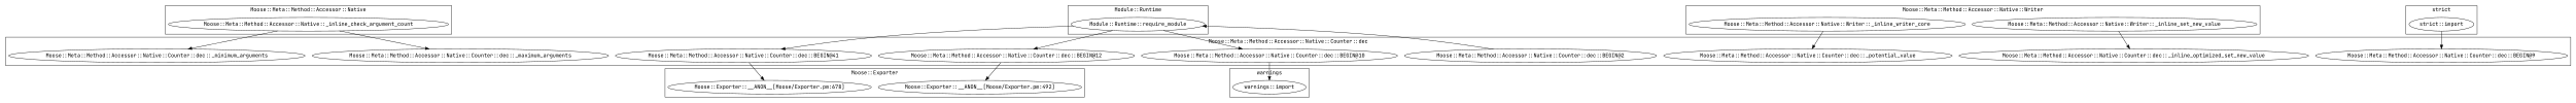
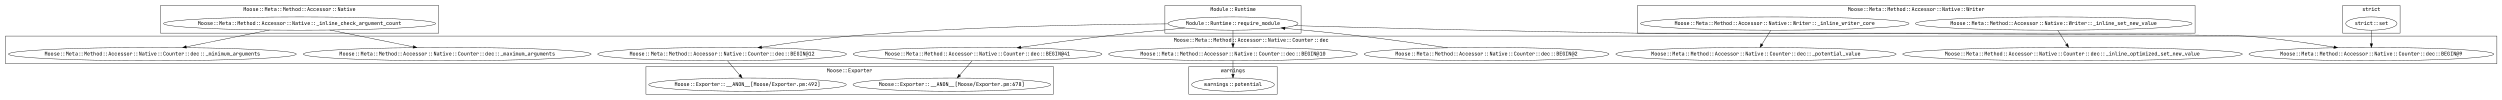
  digraph {
    fontname="JetBrains Mono"
    node [fontname="JetBrains Mono"]
    edge [fontname="JetBrains Mono"]
-   "warnings::import"
+   "warnings::import" [label="warnings::potential"]
    "Moose::Meta::Method::Accessor::Native::_inline_check_argument_count"
    "Moose::Meta::Method::Accessor::Native::Counter::dec::_maximum_arguments"
    "Moose::Meta::Method::Accessor::Native::Counter::dec::BEGIN@41"
    "Moose::Meta::Method::Accessor::Native::Counter::dec::_inline_optimized_set_new_value"
    "Moose::Meta::Method::Accessor::Native::Counter::dec::BEGIN@2"
    "Moose::Meta::Method::Accessor::Native::Counter::dec::BEGIN@12"
    "Moose::Meta::Method::Accessor::Native::Counter::dec::_potential_value"
    "Moose::Meta::Method::Accessor::Native::Counter::dec::BEGIN@9"
    "Moose::Meta::Method::Accessor::Native::Counter::dec::_minimum_arguments"
    "Moose::Meta::Method::Accessor::Native::Counter::dec::BEGIN@10"
    "Module::Runtime::require_module"
    "Moose::Meta::Method::Accessor::Native::Writer::_inline_writer_core"
    "Moose::Meta::Method::Accessor::Native::Writer::_inline_set_new_value"
    "Moose::Exporter::__ANON__[Moose/Exporter.pm:492]"
    "Moose::Exporter::__ANON__[Moose/Exporter.pm:678]"
-   "strict::import"
+   "strict::import" [label="strict::set"]
    subgraph cluster_1 {
      label=warnings
      "warnings::import"
    }
    subgraph cluster_2 {
      label="Moose::Meta::Method::Accessor::Native"
      "Moose::Meta::Method::Accessor::Native::_inline_check_argument_count"
    }
    subgraph cluster_3 {
      label="Moose::Meta::Method::Accessor::Native::Counter::dec"
      "Moose::Meta::Method::Accessor::Native::Counter::dec::_maximum_arguments"
      "Moose::Meta::Method::Accessor::Native::Counter::dec::BEGIN@41"
      "Moose::Meta::Method::Accessor::Native::Counter::dec::_inline_optimized_set_new_value"
      "Moose::Meta::Method::Accessor::Native::Counter::dec::BEGIN@2"
      "Moose::Meta::Method::Accessor::Native::Counter::dec::BEGIN@12"
      "Moose::Meta::Method::Accessor::Native::Counter::dec::_potential_value"
      "Moose::Meta::Method::Accessor::Native::Counter::dec::BEGIN@9"
      "Moose::Meta::Method::Accessor::Native::Counter::dec::_minimum_arguments"
      "Moose::Meta::Method::Accessor::Native::Counter::dec::BEGIN@10"
    }
    subgraph cluster_4 {
      label="Module::Runtime"
      "Module::Runtime::require_module"
    }
    subgraph cluster_5 {
      label="Moose::Meta::Method::Accessor::Native::Writer"
      "Moose::Meta::Method::Accessor::Native::Writer::_inline_writer_core"
      "Moose::Meta::Method::Accessor::Native::Writer::_inline_set_new_value"
    }
    subgraph cluster_6 {
      label="Moose::Exporter"
      "Moose::Exporter::__ANON__[Moose/Exporter.pm:492]"
      "Moose::Exporter::__ANON__[Moose/Exporter.pm:678]"
    }
    subgraph cluster_7 {
      label="strict"
      "strict::import"
    }
    "Moose::Meta::Method::Accessor::Native::_inline_check_argument_count" -> "Moose::Meta::Method::Accessor::Native::Counter::dec::_maximum_arguments"
    "Moose::Meta::Method::Accessor::Native::_inline_check_argument_count" -> "Moose::Meta::Method::Accessor::Native::Counter::dec::_minimum_arguments"
    "Moose::Meta::Method::Accessor::Native::Counter::dec::BEGIN@41" -> "Moose::Exporter::__ANON__[Moose/Exporter.pm:678]"
    "Moose::Meta::Method::Accessor::Native::Counter::dec::BEGIN@2" -> "Module::Runtime::require_module"
    "Moose::Meta::Method::Accessor::Native::Counter::dec::BEGIN@12" -> "Moose::Exporter::__ANON__[Moose/Exporter.pm:492]"
    "Moose::Meta::Method::Accessor::Native::Counter::dec::BEGIN@10" -> "warnings::import"
    "Module::Runtime::require_module" -> "Moose::Meta::Method::Accessor::Native::Counter::dec::BEGIN@41"
    "Module::Runtime::require_module" -> "Moose::Meta::Method::Accessor::Native::Counter::dec::BEGIN@12"
+   "Module::Runtime::require_module" -> "Moose::Meta::Method::Accessor::Native::Counter::dec::BEGIN@9"
    "Module::Runtime::require_module" -> "Moose::Meta::Method::Accessor::Native::Counter::dec::BEGIN@10"
    "Moose::Meta::Method::Accessor::Native::Writer::_inline_writer_core" -> "Moose::Meta::Method::Accessor::Native::Counter::dec::_potential_value"
    "Moose::Meta::Method::Accessor::Native::Writer::_inline_set_new_value" -> "Moose::Meta::Method::Accessor::Native::Counter::dec::_inline_optimized_set_new_value"
    "strict::import" -> "Moose::Meta::Method::Accessor::Native::Counter::dec::BEGIN@9"
  }
